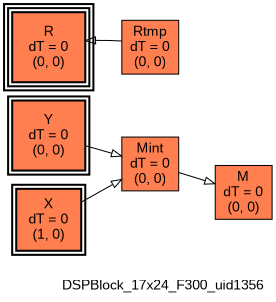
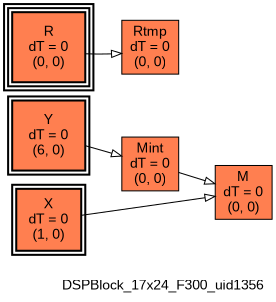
  digraph {
    fontname="Liberation Sans"
    label=DSPBlock_17x24_F300_uid1356
    labeljust=right
    labelloc=bottom
    nodesep=0.25
    rankdir=LR
    ranksep=0.5
    node [color=black fillcolor=coral fontname="Liberation Sans" peripheries=1 shape=box style="bold, filled"]
    edge [arrowhead=onormal arrowsize=1.0 arrowtail=normal color=black dir=forward fontname="Liberation Sans"]
    n1 [label="X\ndT = 0\n(1, 0)" peripheries=2]
-   n2 [label="Y\ndT = 0\n(0, 0)" peripheries=2]
+   n2 [label="Y\ndT = 0\n(6, 0)" peripheries=2]
    n3 [label="R\ndT = 0\n(0, 0)" peripheries=3]
    n4 [label="Mint\ndT = 0\n(0, 0)" style=filled]
    n5 [label="M\ndT = 0\n(0, 0)" style=filled]
    n6 [label="Rtmp\ndT = 0\n(0, 0)" style=filled]
    subgraph sub_1 {
      rank=same
      n1
      n2
    }
    subgraph sub_2 {
      rank=same
      n3
    }
-   n1 -> n4
+   n1 -> n5
    n2 -> n4
    n4 -> n5
-   n6 -> n3
+   n3 -> n6
  }
